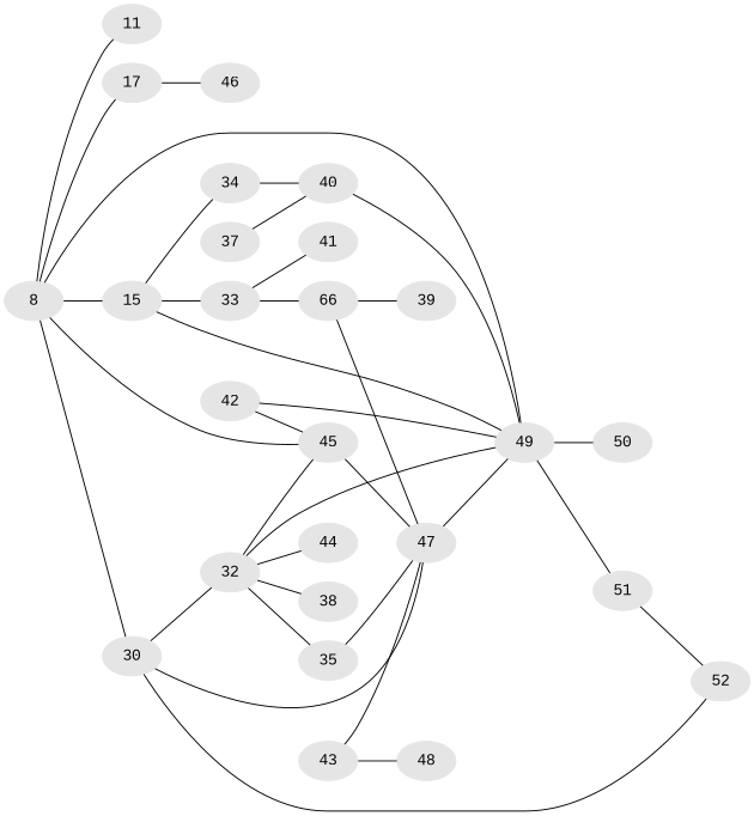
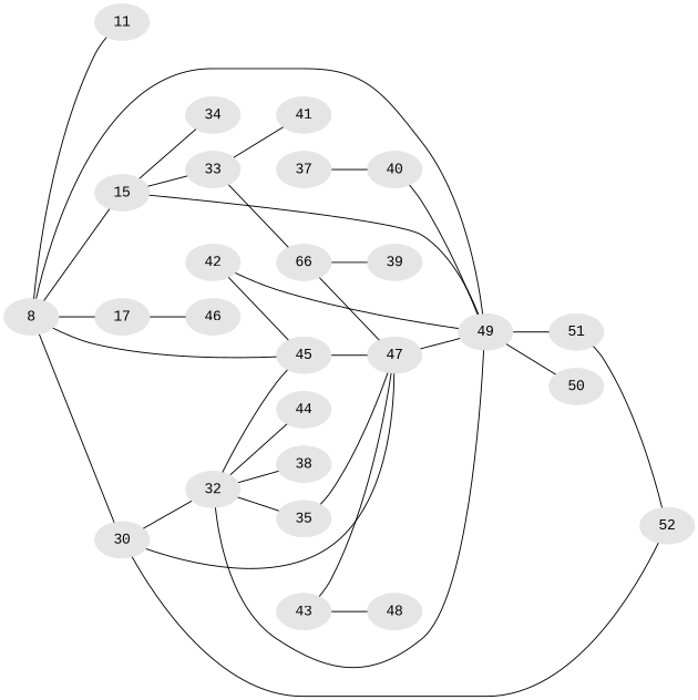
  graph {
    fontname="Liberation Mono"
    rankdir=LR
    node [color=gray90 fontname="Liberation Mono" style=filled]
    edge [fontname="Liberation Mono"]
    8
    11
    15
    17 [super="+12"]
    30
    45 [super="+5"]
    49 [super="+25+29+26+20"]
    33
    34
    46 [super="+23"]
    32 [super="+24+18+14+27"]
    47 [super="+13+7+16+31"]
    52
    50
    51
    n16 [label=66]
    41
    40 [super="+28"]
    35
    38
    44
    39
    37
    42
    43
    48
    8 -- 11
    8 -- 15
    8 -- 17
    8 -- 30
    8 -- 45 [weight=2]
    8 -- 49
    15 -- 49
    15 -- 33
    15 -- 34
    17 -- 46
    30 -- 32
    30 -- 47
    30 -- 52
    45 -- 47
    49 -- 50
    49 -- 51
    33 -- n16
    33 -- 41
-   34 -- 40
    32 -- 45
    32 -- 49
    32 -- 35
    32 -- 38
    32 -- 44
    47 -- 49 [weight=2]
    51 -- 52
    n16 -- 47
    n16 -- 39
    40 -- 49
    35 -- 47
    37 -- 40
    42 -- 45
    42 -- 49
    43 -- 47
    43 -- 48
  }
